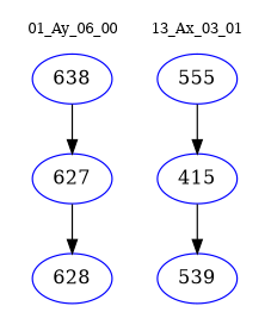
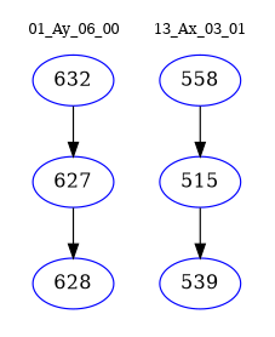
  digraph {
    node [color=blue]
    edge [color=black]
-   n1 [label=638]
+   n1 [label=632]
    n2 [label=627]
    n3 [label=628]
-   n4 [label=555]
-   n5 [label=415]
+   n4 [label=558]
+   n5 [label=515]
    n6 [label=539]
    subgraph cluster_1 {
      color=white
      fontsize=10
      label="01_Ay_06_00"
      n1
      n2
      n3
    }
    subgraph cluster_2 {
      color=white
      fontsize=10
      label="13_Ax_03_01"
      n4
      n5
      n6
    }
    n1 -> n2
    n2 -> n3
    n4 -> n5
    n5 -> n6
  }
